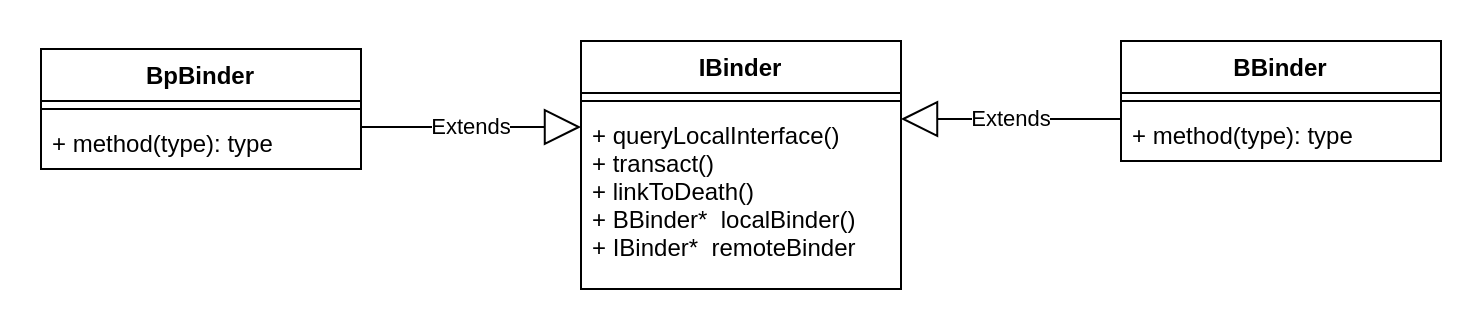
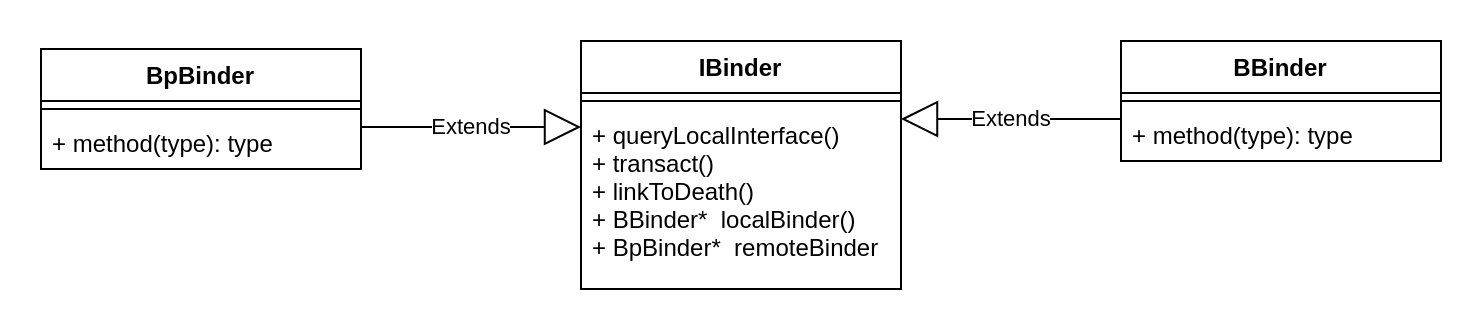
  <mxCell id="0" />
  <mxCell id="1" parent="0" />
  <mxCell id="2" value="IBinder" style="swimlane;fontStyle=1;align=center;verticalAlign=top;childLayout=stackLayout;horizontal=1;startSize=26;horizontalStack=0;resizeParent=1;resizeParentMax=0;resizeLast=0;collapsible=1;marginBottom=0;" parent="1" vertex="1"><mxGeometry x="290" y="20" width="160" height="124" as="geometry" /></mxCell>
  <mxCell id="3" value="Extends" style="endArrow=block;endSize=16;endFill=0;html=1;exitX=1;exitY=0.5;exitDx=0;exitDy=0;" parent="2" edge="1"><mxGeometry width="160" relative="1" as="geometry"><mxPoint x="-110" y="43" as="sourcePoint" /><mxPoint y="43" as="targetPoint" /></mxGeometry></mxCell>
  <mxCell id="4" value="" style="line;strokeWidth=1;fillColor=none;align=left;verticalAlign=middle;spacingTop=-1;spacingLeft=3;spacingRight=3;rotatable=0;labelPosition=right;points=[];portConstraint=eastwest;" parent="2" vertex="1"><mxGeometry y="26" width="160" height="8" as="geometry" /></mxCell>
- <mxCell id="5" value="+ queryLocalInterface()&#10;+ transact()&#10;+ linkToDeath()&#10;+ BBinder*  localBinder()&#10;+ IBinder*  remoteBinder" style="text;strokeColor=none;fillColor=none;align=left;verticalAlign=top;spacingLeft=4;spacingRight=4;overflow=hidden;rotatable=0;points=[[0,0.5],[1,0.5]];portConstraint=eastwest;" parent="2" vertex="1"><mxGeometry y="34" width="160" height="90" as="geometry" /></mxCell>
+ <mxCell id="5" value="+ queryLocalInterface()&#10;+ transact()&#10;+ linkToDeath()&#10;+ BBinder*  localBinder()&#10;+ BpBinder*  remoteBinder" style="text;strokeColor=none;fillColor=none;align=left;verticalAlign=top;spacingLeft=4;spacingRight=4;overflow=hidden;rotatable=0;points=[[0,0.5],[1,0.5]];portConstraint=eastwest;" parent="2" vertex="1"><mxGeometry y="34" width="160" height="90" as="geometry" /></mxCell>
  <mxCell id="6" value="BpBinder" style="swimlane;fontStyle=1;align=center;verticalAlign=top;childLayout=stackLayout;horizontal=1;startSize=26;horizontalStack=0;resizeParent=1;resizeParentMax=0;resizeLast=0;collapsible=1;marginBottom=0;" parent="1" vertex="1"><mxGeometry x="20" y="24" width="160" height="60" as="geometry" /></mxCell>
  <mxCell id="7" value="" style="line;strokeWidth=1;fillColor=none;align=left;verticalAlign=middle;spacingTop=-1;spacingLeft=3;spacingRight=3;rotatable=0;labelPosition=right;points=[];portConstraint=eastwest;" parent="6" vertex="1"><mxGeometry y="26" width="160" height="8" as="geometry" /></mxCell>
  <mxCell id="8" value="+ method(type): type" style="text;strokeColor=none;fillColor=none;align=left;verticalAlign=top;spacingLeft=4;spacingRight=4;overflow=hidden;rotatable=0;points=[[0,0.5],[1,0.5]];portConstraint=eastwest;" parent="6" vertex="1"><mxGeometry y="34" width="160" height="26" as="geometry" /></mxCell>
  <mxCell id="9" value="BBinder&#10;&#10;" style="swimlane;fontStyle=1;align=center;verticalAlign=top;childLayout=stackLayout;horizontal=1;startSize=26;horizontalStack=0;resizeParent=1;resizeParentMax=0;resizeLast=0;collapsible=1;marginBottom=0;" parent="1" vertex="1"><mxGeometry x="560" y="20" width="160" height="60" as="geometry" /></mxCell>
  <mxCell id="10" value="" style="line;strokeWidth=1;fillColor=none;align=left;verticalAlign=middle;spacingTop=-1;spacingLeft=3;spacingRight=3;rotatable=0;labelPosition=right;points=[];portConstraint=eastwest;" parent="9" vertex="1"><mxGeometry y="26" width="160" height="8" as="geometry" /></mxCell>
  <mxCell id="11" value="+ method(type): type" style="text;strokeColor=none;fillColor=none;align=left;verticalAlign=top;spacingLeft=4;spacingRight=4;overflow=hidden;rotatable=0;points=[[0,0.5],[1,0.5]];portConstraint=eastwest;" parent="9" vertex="1"><mxGeometry y="34" width="160" height="26" as="geometry" /></mxCell>
  <mxCell id="12" value="Extends" style="endArrow=block;endSize=16;endFill=0;html=1;entryX=1;entryY=0.5;entryDx=0;entryDy=0;exitX=0;exitY=0.5;exitDx=0;exitDy=0;" parent="1" edge="1"><mxGeometry width="160" relative="1" as="geometry"><mxPoint x="560" y="59" as="sourcePoint" /><mxPoint x="450" y="59" as="targetPoint" /></mxGeometry></mxCell>
